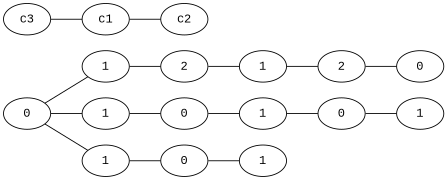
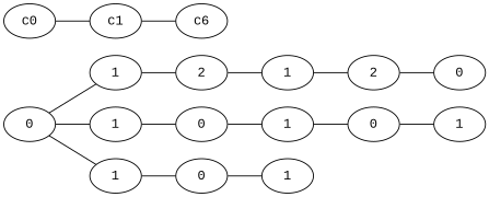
  graph {
    fontname="Liberation Mono"
    rankdir=LR
    node [fontname="Liberation Mono"]
    edge [fontname="Liberation Mono"]
    n1 [label=0]
    n2 [label=1]
    n3 [label=1]
    n4 [label=1]
    n5 [label=2]
    n6 [label=0]
    n7 [label=0]
    n8 [label=1]
    n9 [label=2]
    n10 [label=0]
    n11 [label=1]
    n12 [label=0]
    n13 [label=1]
    n14 [label=1]
-   c0 [label=c3]
+   c0
    c1
-   c2
+   c2 [label=c6]
    n1 -- n2
    n1 -- n3
    n1 -- n4
    n2 -- n5
    n3 -- n6
    n4 -- n7
    n5 -- n8
    n6 -- n11
    n7 -- n14
    n8 -- n9
    n9 -- n10
    n11 -- n12
    n12 -- n13
    c0 -- c1
    c1 -- c2
  }
